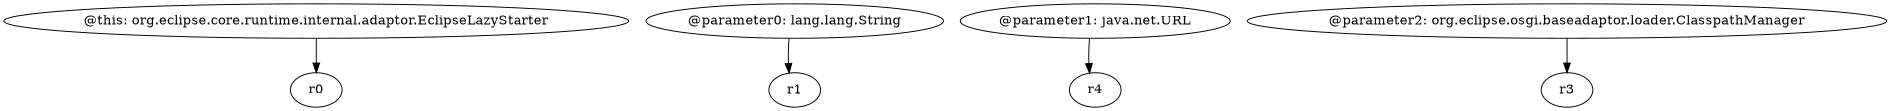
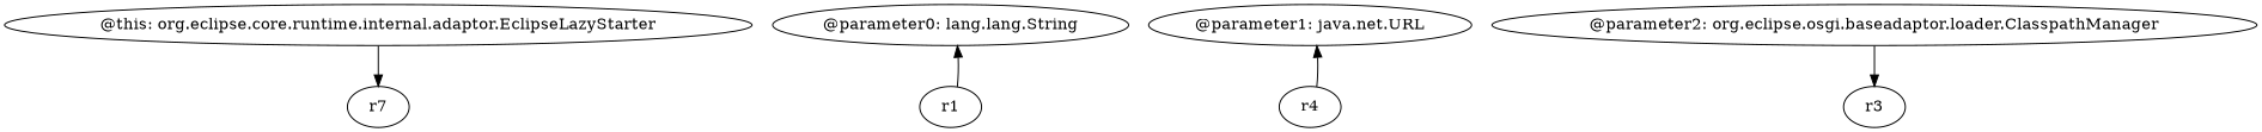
  digraph {
    n1 [label="@this: org.eclipse.core.runtime.internal.adaptor.EclipseLazyStarter"]
-   n2 [label=r0]
+   n2 [label=r7]
    n3 [label="@parameter0: lang.lang.String"]
    n4 [label=r1]
    n5 [label="@parameter1: java.net.URL"]
    n6 [label=r4]
    n7 [label="@parameter2: org.eclipse.osgi.baseadaptor.loader.ClasspathManager"]
    n8 [label=r3]
    n1 -> n2
-   n3 -> n4
-   n5 -> n6
+   n4 -> n3
+   n6 -> n5
    n7 -> n8
  }
